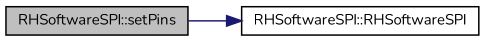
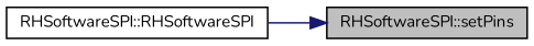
  digraph {
    rankdir=RL
    fontname=Nunito
    node [color=black fontname=Nunito fontsize=10 shape=record style=filled]
    n1 [fillcolor=grey75 fontcolor=black height=0.2 label="RHSoftwareSPI::setPins" width=0.4]
    n2 [fillcolor=white height=0.2 label="RHSoftwareSPI::RHSoftwareSPI" width=0.4]
-   n2 -> n1 [color=midnightblue dir=back fontname=Nunito fontsize=10 labelfontname=Helvetica labelfontsize=10 style=solid]
+   n1 -> n2 [color=midnightblue dir=back fontname=Nunito fontsize=10 labelfontname=Helvetica labelfontsize=10 style=solid]
  }
